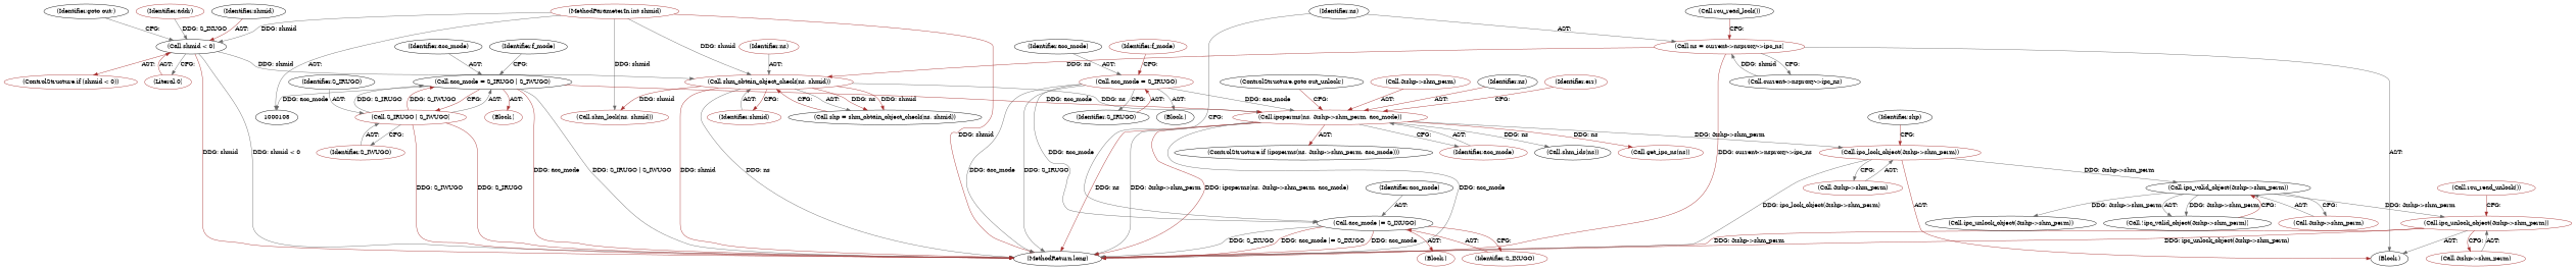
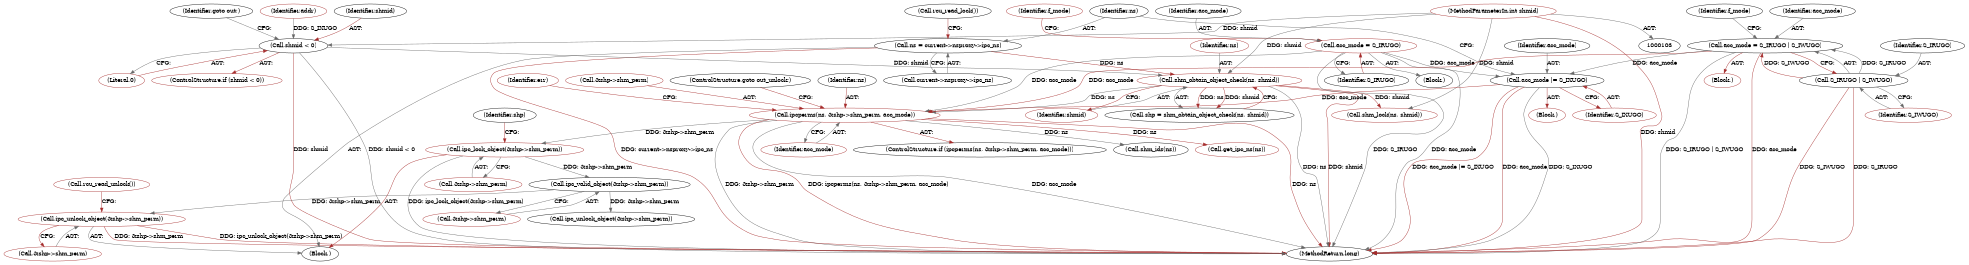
  digraph {
    node [color=black]
    edge [color=gray40]
    n1 [color=brown label="(Call,ipc_unlock_object(&shp->shm_perm))"]
    n2 [color=brown label="(Call,&shp->shm_perm)"]
    n3 [label="(Block,)"]
    n4 [label="(MethodReturn,long)"]
    n5 [label="(Call,ipc_valid_object(&shp->shm_perm))"]
    n6 [color=brown label="(Call,&shp->shm_perm)"]
    n7 [label="(Call,ipc_unlock_object(&shp->shm_perm))"]
-   n8 [label="(Call,!ipc_valid_object(&shp->shm_perm))"]
    n9 [color=brown label="(Call,ipc_lock_object(&shp->shm_perm))"]
    n10 [color=brown label="(Call,&shp->shm_perm)"]
    n11 [color=brown label="(Call,ipcperms(ns, &shp->shm_perm, acc_mode))"]
    n12 [label="(Call,shm_ids(ns))"]
    n13 [color=brown label="(Call,get_ipc_ns(ns))"]
    n14 [color=brown label="(Identifier,acc_mode)"]
    n15 [label="(ControlStructure,if (ipcperms(ns, &shp->shm_perm, acc_mode)))"]
    n16 [color=brown label="(Call,shm_obtain_object_check(ns, shmid))"]
    n17 [color=brown label="(Call,shm_lock(ns, shmid))"]
    n18 [color=brown label="(Identifier,shmid)"]
    n19 [label="(Call,shp = shm_obtain_object_check(ns, shmid))"]
-   n20 [color=brown label="(Call,ns = current->nsproxy->ipc_ns)"]
+   n20 [label="(Call,ns = current->nsproxy->ipc_ns)"]
    n21 [label="(Call,current->nsproxy->ipc_ns)"]
    n22 [label="(Call,shmid < 0)"]
    n23 [color=brown label="(ControlStructure,if (shmid < 0))"]
    n24 [color=brown label="(Literal,0)"]
    n25 [color=brown label="(MethodParameterIn,int shmid)"]
    1000103
    n27 [label="(Call,acc_mode |= S_IXUGO)"]
    n28 [color=brown label="(Block,)"]
    n29 [color=brown label="(Identifier,S_IXUGO)"]
    n30 [color=brown label="(Call,acc_mode = S_IRUGO)"]
    n31 [label="(Identifier,S_IRUGO)"]
    n32 [label="(Block,)"]
    n33 [label="(Call,acc_mode = S_IRUGO | S_IWUGO)"]
-   n34 [color=brown label="(Call,S_IRUGO | S_IWUGO)"]
+   n34 [label="(Call,S_IRUGO | S_IWUGO)"]
    n35 [color=brown label="(Block,)"]
    n36 [color=brown label="(Identifier,S_IWUGO)"]
    n37 [label="(Identifier,acc_mode)"]
    n38 [color=brown label="(Identifier,f_mode)"]
    n39 [label="(Identifier,S_IRUGO)"]
    n40 [label="(ControlStructure,goto out_unlock;)"]
    n41 [label="(Identifier,acc_mode)"]
    n42 [label="(Identifier,goto out;)"]
    n43 [color=brown label="(Call,&shp->shm_perm)"]
    n44 [color=brown label="(Call,rcu_read_unlock())"]
    n45 [color=brown label="(Identifier,addr)"]
    n46 [label="(Identifier,shp)"]
    n47 [label="(Identifier,shmid)"]
    n48 [label="(Identifier,ns)"]
    n49 [label="(Identifier,acc_mode)"]
    n50 [label="(Identifier,f_mode)"]
    n51 [label="(Identifier,ns)"]
    n52 [label="(Call,rcu_read_lock())"]
    n53 [color=brown label="(Identifier,ns)"]
    n54 [color=brown label="(Identifier,err)"]
    n1 -> n2 [color=brown label="CFG: "]
    n1 -> n3 [label="AST: "]
    n1 -> n4 [color=brown label="DDG: &shp->shm_perm"]
    n1 -> n4 [color=brown label="DDG: ipc_unlock_object(&shp->shm_perm)"]
    n2 -> n1 [label="AST: "]
    n5 -> n1 [label="DDG: &shp->shm_perm"]
    n5 -> n6 [label="CFG: "]
    n5 -> n7 [label="DDG: &shp->shm_perm"]
-   n5 -> n8 [label="AST: "]
-   n5 -> n8 [label="DDG: &shp->shm_perm"]
    n6 -> n5 [label="AST: "]
-   n8 -> n5 [color=brown label="CFG: "]
    n9 -> n3 [color=brown label="AST: "]
    n9 -> n4 [label="DDG: ipc_lock_object(&shp->shm_perm)"]
    n9 -> n5 [label="DDG: &shp->shm_perm"]
    n9 -> n10 [label="CFG: "]
    n10 -> n9 [label="AST: "]
    n11 -> n4 [color=brown label="DDG: ns"]
    n11 -> n4 [label="DDG: &shp->shm_perm"]
    n11 -> n4 [color=brown label="DDG: ipcperms(ns, &shp->shm_perm, acc_mode)"]
    n11 -> n4 [label="DDG: acc_mode"]
    n11 -> n9 [label="DDG: &shp->shm_perm"]
    n11 -> n12 [label="DDG: ns"]
    n11 -> n13 [color=brown label="DDG: ns"]
    n11 -> n14 [label="CFG: "]
    n11 -> n15 [color=brown label="AST: "]
    n14 -> n11 [label="AST: "]
    n16 -> n4 [color=brown label="DDG: shmid"]
    n16 -> n4 [label="DDG: ns"]
    n16 -> n11 [label="DDG: ns"]
    n16 -> n17 [color=brown label="DDG: shmid"]
    n16 -> n18 [color=brown label="CFG: "]
    n16 -> n19 [label="AST: "]
    n16 -> n19 [color=brown label="DDG: ns"]
    n16 -> n19 [color=brown label="DDG: shmid"]
    n18 -> n16 [label="AST: "]
    n19 -> n16 [color=brown label="CFG: "]
    n20 -> n3 [label="AST: "]
    n20 -> n4 [color=brown label="DDG: current->nsproxy->ipc_ns"]
    n20 -> n16 [color=brown label="DDG: ns"]
    n20 -> n21 [label="CFG: "]
-   n21 -> n20 [label="DDG: shmid"]
+   n21 -> n20 [label="AST: "]
    n22 -> n4 [color=brown label="DDG: shmid"]
    n22 -> n4 [label="DDG: shmid < 0"]
    n22 -> n16 [label="DDG: shmid"]
    n22 -> n23 [color=brown label="AST: "]
    n22 -> n24 [label="CFG: "]
    n24 -> n22 [color=brown label="AST: "]
    n25 -> n4 [color=brown label="DDG: shmid"]
    n25 -> n16 [label="DDG: shmid"]
    n25 -> n17 [label="DDG: shmid"]
    n25 -> n22 [label="DDG: shmid"]
    n25 -> 1000103 [label="AST: "]
    n27 -> n4 [color=brown label="DDG: acc_mode"]
    n27 -> n4 [label="DDG: S_IXUGO"]
    n27 -> n4 [color=brown label="DDG: acc_mode |= S_IXUGO"]
+   n27 -> n11 [color=brown label="DDG: acc_mode"]
    n27 -> n28 [color=brown label="AST: "]
    n27 -> n29 [color=brown label="CFG: "]
    n29 -> n27 [color=brown label="AST: "]
    n30 -> n4 [label="DDG: acc_mode"]
    n30 -> n4 [label="DDG: S_IRUGO"]
    n30 -> n11 [label="DDG: acc_mode"]
    n30 -> n27 [label="DDG: acc_mode"]
    n30 -> n31 [label="CFG: "]
    n30 -> n32 [label="AST: "]
    n31 -> n30 [color=brown label="AST: "]
    n33 -> n4 [color=brown label="DDG: acc_mode"]
    n33 -> n4 [label="DDG: S_IRUGO | S_IWUGO"]
    n33 -> n11 [color=brown label="DDG: acc_mode"]
-   n33 -> 1000103 [label="DDG: acc_mode"]
+   n33 -> n27 [label="DDG: acc_mode"]
    n33 -> n34 [color=brown label="CFG: "]
    n33 -> n35 [color=brown label="AST: "]
    n34 -> n4 [color=brown label="DDG: S_IWUGO"]
    n34 -> n4 [color=brown label="DDG: S_IRUGO"]
    n34 -> n33 [label="AST: "]
    n34 -> n33 [label="DDG: S_IRUGO"]
    n34 -> n33 [color=brown label="DDG: S_IWUGO"]
    n34 -> n36 [label="CFG: "]
    n36 -> n34 [label="AST: "]
    n37 -> n33 [label="AST: "]
    n38 -> n30 [color=brown label="CFG: "]
    n39 -> n34 [label="AST: "]
    n40 -> n11 [color=brown label="CFG: "]
    n41 -> n30 [label="AST: "]
    n42 -> n22 [label="CFG: "]
    n43 -> n11 [color=brown label="AST: "]
    n44 -> n1 [color=brown label="CFG: "]
    n45 -> n22 [label="DDG: S_IXUGO"]
    n46 -> n9 [color=brown label="CFG: "]
    n47 -> n22 [color=brown label="AST: "]
    n48 -> n11 [color=brown label="AST: "]
    n49 -> n27 [label="AST: "]
    n50 -> n33 [label="CFG: "]
    n51 -> n20 [label="AST: "]
    n51 -> n27 [label="CFG: "]
    n52 -> n20 [color=brown label="CFG: "]
    n53 -> n16 [label="AST: "]
    n54 -> n11 [color=brown label="CFG: "]
  }
